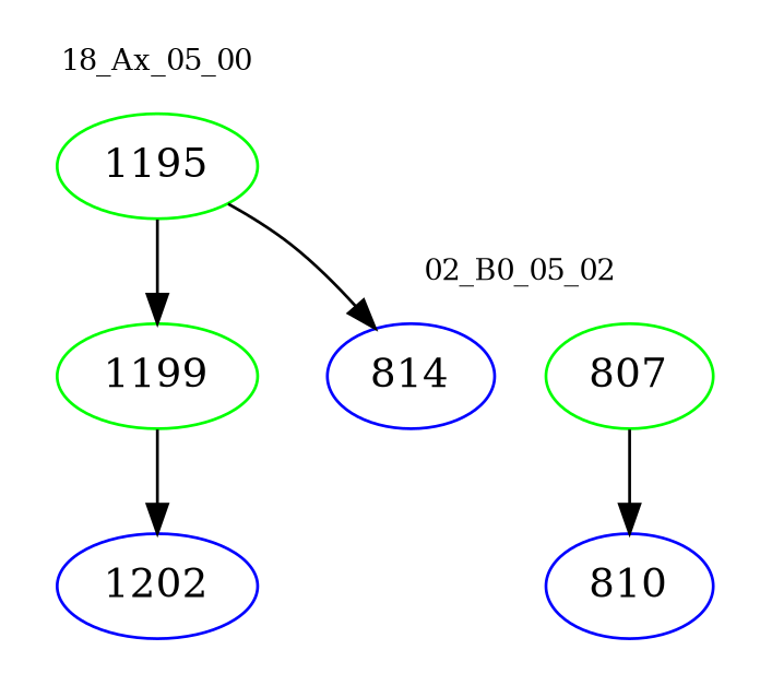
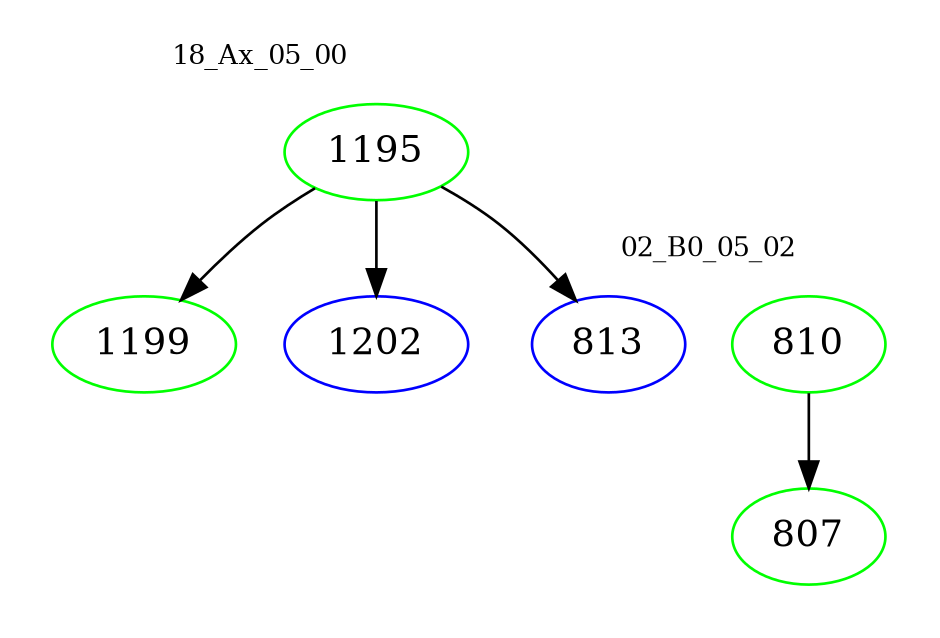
  digraph {
    node [color=green]
    edge [color=black]
    n1 [label=1195]
    n2 [label=1199]
    n3 [color=blue label=1202]
    n4 [label=807]
-   n5 [color=blue label=810]
-   n6 [color=blue label=814]
+   n5 [label=810]
+   n6 [color=blue label=813]
    subgraph cluster_1 {
      color=white
      fontsize=10
      label="18_Ax_05_00"
      n1
      n2
      n3
    }
    subgraph cluster_2 {
      color=white
      fontsize=10
      label="02_B0_05_02"
      n4
      n5
      n6
    }
    n1 -> n2
-   n2 -> n3
+   n1 -> n3
    n1 -> n6
-   n4 -> n5
+   n5 -> n4
  }
